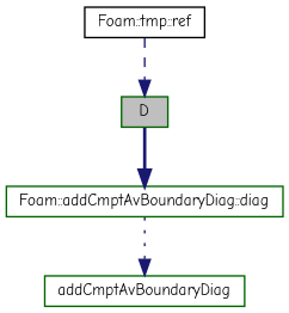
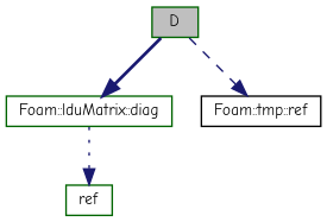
  digraph {
    fontname="Comic Neue"
    rankdir=TB
    node [color=darkgreen fontname="Comic Neue" fontsize=10 shape=record]
    edge [color=midnightblue fontname="Comic Neue" fontsize=10 labelfontname=Helvetica labelfontsize=10]
    n1 [fillcolor=grey75 fontcolor=black height=0.2 label=D style=filled width=0.4]
-   n2 [height=0.2 label="Foam::addCmptAvBoundaryDiag::diag" width=0.4]
+   n2 [height=0.2 label="Foam::lduMatrix::diag" width=0.4]
    n3 [color=black height=0.2 label="Foam::tmp::ref" width=0.4]
-   n4 [height=0.2 label=addCmptAvBoundaryDiag width=0.4]
+   n4 [height=0.2 label=ref width=0.4]
    n1 -> n2 [style=bold]
-   n3 -> n1 [style=dashed]
+   n1 -> n3 [style=dashed]
    n2 -> n4 [style=dotted]
  }
